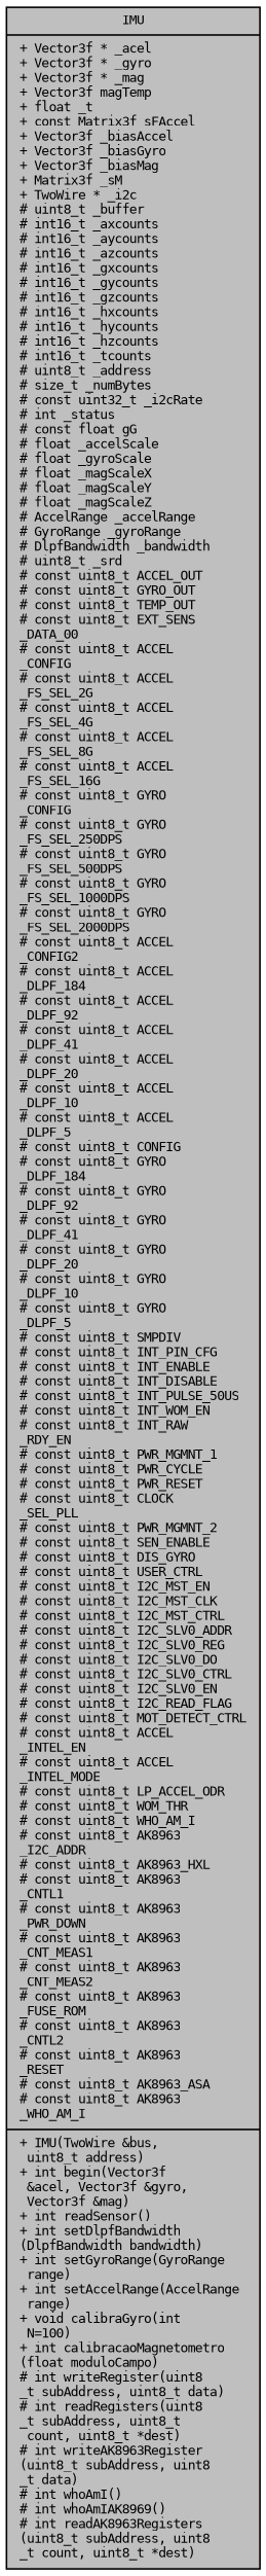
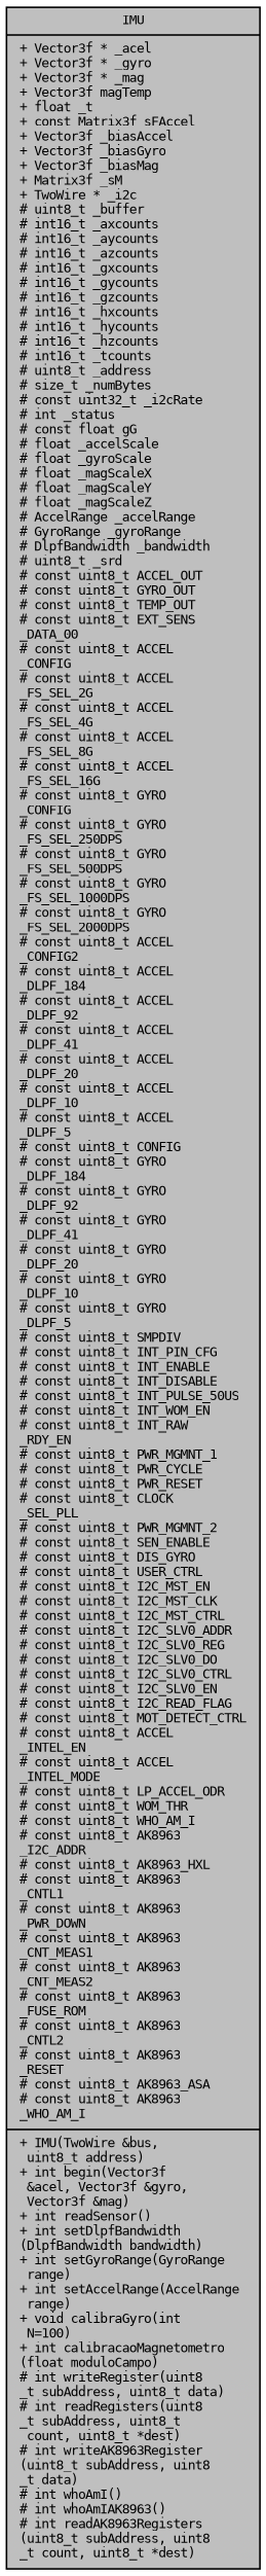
  digraph {
-   n1 [color=black fillcolor=grey75 fontcolor=black fontname=DejaVuSansMono fontsize=8 height=0.2 label="{IMU\n|+ Vector3f * _acel\l+ Vector3f * _gyro\l+ Vector3f * _mag\l+ Vector3f magTemp\l+ float _t\l+ const Matrix3f sFAccel\l+ Vector3f _biasAccel\l+ Vector3f _biasGyro\l+ Vector3f _biasMag\l+ Matrix3f _sM\l+ TwoWire * _i2c\l# uint8_t _buffer\l# int16_t _axcounts\l# int16_t _aycounts\l# int16_t _azcounts\l# int16_t _gxcounts\l# int16_t _gycounts\l# int16_t _gzcounts\l# int16_t _hxcounts\l# int16_t _hycounts\l# int16_t _hzcounts\l# int16_t _tcounts\l# uint8_t _address\l# size_t _numBytes\l# const uint32_t _i2cRate\l# int _status\l# const float gG\l# float _accelScale\l# float _gyroScale\l# float _magScaleX\l# float _magScaleY\l# float _magScaleZ\l# AccelRange _accelRange\l# GyroRange _gyroRange\l# DlpfBandwidth _bandwidth\l# uint8_t _srd\l# const uint8_t ACCEL_OUT\l# const uint8_t GYRO_OUT\l# const uint8_t TEMP_OUT\l# const uint8_t EXT_SENS\l_DATA_00\l# const uint8_t ACCEL\l_CONFIG\l# const uint8_t ACCEL\l_FS_SEL_2G\l# const uint8_t ACCEL\l_FS_SEL_4G\l# const uint8_t ACCEL\l_FS_SEL_8G\l# const uint8_t ACCEL\l_FS_SEL_16G\l# const uint8_t GYRO\l_CONFIG\l# const uint8_t GYRO\l_FS_SEL_250DPS\l# const uint8_t GYRO\l_FS_SEL_500DPS\l# const uint8_t GYRO\l_FS_SEL_1000DPS\l# const uint8_t GYRO\l_FS_SEL_2000DPS\l# const uint8_t ACCEL\l_CONFIG2\l# const uint8_t ACCEL\l_DLPF_184\l# const uint8_t ACCEL\l_DLPF_92\l# const uint8_t ACCEL\l_DLPF_41\l# const uint8_t ACCEL\l_DLPF_20\l# const uint8_t ACCEL\l_DLPF_10\l# const uint8_t ACCEL\l_DLPF_5\l# const uint8_t CONFIG\l# const uint8_t GYRO\l_DLPF_184\l# const uint8_t GYRO\l_DLPF_92\l# const uint8_t GYRO\l_DLPF_41\l# const uint8_t GYRO\l_DLPF_20\l# const uint8_t GYRO\l_DLPF_10\l# const uint8_t GYRO\l_DLPF_5\l# const uint8_t SMPDIV\l# const uint8_t INT_PIN_CFG\l# const uint8_t INT_ENABLE\l# const uint8_t INT_DISABLE\l# const uint8_t INT_PULSE_50US\l# const uint8_t INT_WOM_EN\l# const uint8_t INT_RAW\l_RDY_EN\l# const uint8_t PWR_MGMNT_1\l# const uint8_t PWR_CYCLE\l# const uint8_t PWR_RESET\l# const uint8_t CLOCK\l_SEL_PLL\l# const uint8_t PWR_MGMNT_2\l# const uint8_t SEN_ENABLE\l# const uint8_t DIS_GYRO\l# const uint8_t USER_CTRL\l# const uint8_t I2C_MST_EN\l# const uint8_t I2C_MST_CLK\l# const uint8_t I2C_MST_CTRL\l# const uint8_t I2C_SLV0_ADDR\l# const uint8_t I2C_SLV0_REG\l# const uint8_t I2C_SLV0_DO\l# const uint8_t I2C_SLV0_CTRL\l# const uint8_t I2C_SLV0_EN\l# const uint8_t I2C_READ_FLAG\l# const uint8_t MOT_DETECT_CTRL\l# const uint8_t ACCEL\l_INTEL_EN\l# const uint8_t ACCEL\l_INTEL_MODE\l# const uint8_t LP_ACCEL_ODR\l# const uint8_t WOM_THR\l# const uint8_t WHO_AM_I\l# const uint8_t AK8963\l_I2C_ADDR\l# const uint8_t AK8963_HXL\l# const uint8_t AK8963\l_CNTL1\l# const uint8_t AK8963\l_PWR_DOWN\l# const uint8_t AK8963\l_CNT_MEAS1\l# const uint8_t AK8963\l_CNT_MEAS2\l# const uint8_t AK8963\l_FUSE_ROM\l# const uint8_t AK8963\l_CNTL2\l# const uint8_t AK8963\l_RESET\l# const uint8_t AK8963_ASA\l# const uint8_t AK8963\l_WHO_AM_I\l|+  IMU(TwoWire &bus,\l uint8_t address)\l+ int begin(Vector3f\l &acel, Vector3f &gyro,\l Vector3f &mag)\l+ int readSensor()\l+ int setDlpfBandwidth\l(DlpfBandwidth bandwidth)\l+ int setGyroRange(GyroRange\l range)\l+ int setAccelRange(AccelRange\l range)\l+ void calibraGyro(int\l N=100)\l+ int calibracaoMagnetometro\l(float moduloCampo)\l# int writeRegister(uint8\l_t subAddress, uint8_t data)\l# int readRegisters(uint8\l_t subAddress, uint8_t\l count, uint8_t *dest)\l# int writeAK8963Register\l(uint8_t subAddress, uint8\l_t data)\l# int whoAmI()\l# int whoAmIAK8969()\l# int readAK8963Registers\l(uint8_t subAddress, uint8\l_t count, uint8_t *dest)\l}" shape=record style=filled width=0.4]
+   n1 [color=black fillcolor=grey75 fontcolor=black fontname=DejaVuSansMono fontsize=8 height=0.2 label="{IMU\n|+ Vector3f * _acel\l+ Vector3f * _gyro\l+ Vector3f * _mag\l+ Vector3f magTemp\l+ float _t\l+ const Matrix3f sFAccel\l+ Vector3f _biasAccel\l+ Vector3f _biasGyro\l+ Vector3f _biasMag\l+ Matrix3f _sM\l+ TwoWire * _i2c\l# uint8_t _buffer\l# int16_t _axcounts\l# int16_t _aycounts\l# int16_t _azcounts\l# int16_t _gxcounts\l# int16_t _gycounts\l# int16_t _gzcounts\l# int16_t _hxcounts\l# int16_t _hycounts\l# int16_t _hzcounts\l# int16_t _tcounts\l# uint8_t _address\l# size_t _numBytes\l# const uint32_t _i2cRate\l# int _status\l# const float gG\l# float _accelScale\l# float _gyroScale\l# float _magScaleX\l# float _magScaleY\l# float _magScaleZ\l# AccelRange _accelRange\l# GyroRange _gyroRange\l# DlpfBandwidth _bandwidth\l# uint8_t _srd\l# const uint8_t ACCEL_OUT\l# const uint8_t GYRO_OUT\l# const uint8_t TEMP_OUT\l# const uint8_t EXT_SENS\l_DATA_00\l# const uint8_t ACCEL\l_CONFIG\l# const uint8_t ACCEL\l_FS_SEL_2G\l# const uint8_t ACCEL\l_FS_SEL_4G\l# const uint8_t ACCEL\l_FS_SEL_8G\l# const uint8_t ACCEL\l_FS_SEL_16G\l# const uint8_t GYRO\l_CONFIG\l# const uint8_t GYRO\l_FS_SEL_250DPS\l# const uint8_t GYRO\l_FS_SEL_500DPS\l# const uint8_t GYRO\l_FS_SEL_1000DPS\l# const uint8_t GYRO\l_FS_SEL_2000DPS\l# const uint8_t ACCEL\l_CONFIG2\l# const uint8_t ACCEL\l_DLPF_184\l# const uint8_t ACCEL\l_DLPF_92\l# const uint8_t ACCEL\l_DLPF_41\l# const uint8_t ACCEL\l_DLPF_20\l# const uint8_t ACCEL\l_DLPF_10\l# const uint8_t ACCEL\l_DLPF_5\l# const uint8_t CONFIG\l# const uint8_t GYRO\l_DLPF_184\l# const uint8_t GYRO\l_DLPF_92\l# const uint8_t GYRO\l_DLPF_41\l# const uint8_t GYRO\l_DLPF_20\l# const uint8_t GYRO\l_DLPF_10\l# const uint8_t GYRO\l_DLPF_5\l# const uint8_t SMPDIV\l# const uint8_t INT_PIN_CFG\l# const uint8_t INT_ENABLE\l# const uint8_t INT_DISABLE\l# const uint8_t INT_PULSE_50US\l# const uint8_t INT_WOM_EN\l# const uint8_t INT_RAW\l_RDY_EN\l# const uint8_t PWR_MGMNT_1\l# const uint8_t PWR_CYCLE\l# const uint8_t PWR_RESET\l# const uint8_t CLOCK\l_SEL_PLL\l# const uint8_t PWR_MGMNT_2\l# const uint8_t SEN_ENABLE\l# const uint8_t DIS_GYRO\l# const uint8_t USER_CTRL\l# const uint8_t I2C_MST_EN\l# const uint8_t I2C_MST_CLK\l# const uint8_t I2C_MST_CTRL\l# const uint8_t I2C_SLV0_ADDR\l# const uint8_t I2C_SLV0_REG\l# const uint8_t I2C_SLV0_DO\l# const uint8_t I2C_SLV0_CTRL\l# const uint8_t I2C_SLV0_EN\l# const uint8_t I2C_READ_FLAG\l# const uint8_t MOT_DETECT_CTRL\l# const uint8_t ACCEL\l_INTEL_EN\l# const uint8_t ACCEL\l_INTEL_MODE\l# const uint8_t LP_ACCEL_ODR\l# const uint8_t WOM_THR\l# const uint8_t WHO_AM_I\l# const uint8_t AK8963\l_I2C_ADDR\l# const uint8_t AK8963_HXL\l# const uint8_t AK8963\l_CNTL1\l# const uint8_t AK8963\l_PWR_DOWN\l# const uint8_t AK8963\l_CNT_MEAS1\l# const uint8_t AK8963\l_CNT_MEAS2\l# const uint8_t AK8963\l_FUSE_ROM\l# const uint8_t AK8963\l_CNTL2\l# const uint8_t AK8963\l_RESET\l# const uint8_t AK8963_ASA\l# const uint8_t AK8963\l_WHO_AM_I\l|+  IMU(TwoWire &bus,\l uint8_t address)\l+ int begin(Vector3f\l &acel, Vector3f &gyro,\l Vector3f &mag)\l+ int readSensor()\l+ int setDlpfBandwidth\l(DlpfBandwidth bandwidth)\l+ int setGyroRange(GyroRange\l range)\l+ int setAccelRange(AccelRange\l range)\l+ void calibraGyro(int\l N=100)\l+ int calibracaoMagnetometro\l(float moduloCampo)\l# int writeRegister(uint8\l_t subAddress, uint8_t data)\l# int readRegisters(uint8\l_t subAddress, uint8_t\l count, uint8_t *dest)\l# int writeAK8963Register\l(uint8_t subAddress, uint8\l_t data)\l# int whoAmI()\l# int whoAmIAK8963()\l# int readAK8963Registers\l(uint8_t subAddress, uint8\l_t count, uint8_t *dest)\l}" shape=record style=filled width=0.4]
  }
